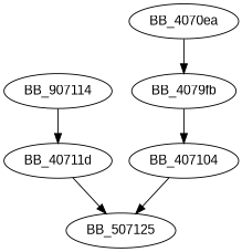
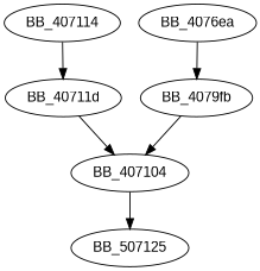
  digraph {
    fontname="Liberation Sans"
    node [fontname="Liberation Sans"]
    edge [fontname="Liberation Sans"]
    n1 [label=BB_4079fb]
-   BB_4070ea
+   BB_4070ea [label=BB_4076ea]
    BB_407104
-   BB_407114 [label=BB_907114]
+   BB_407114
    BB_40711d
    n6 [label=BB_507125]
    n1 -> BB_407104
    BB_4070ea -> n1
    BB_407104 -> n6
    BB_407114 -> BB_40711d
-   BB_40711d -> n6
+   BB_40711d -> BB_407104
  }
